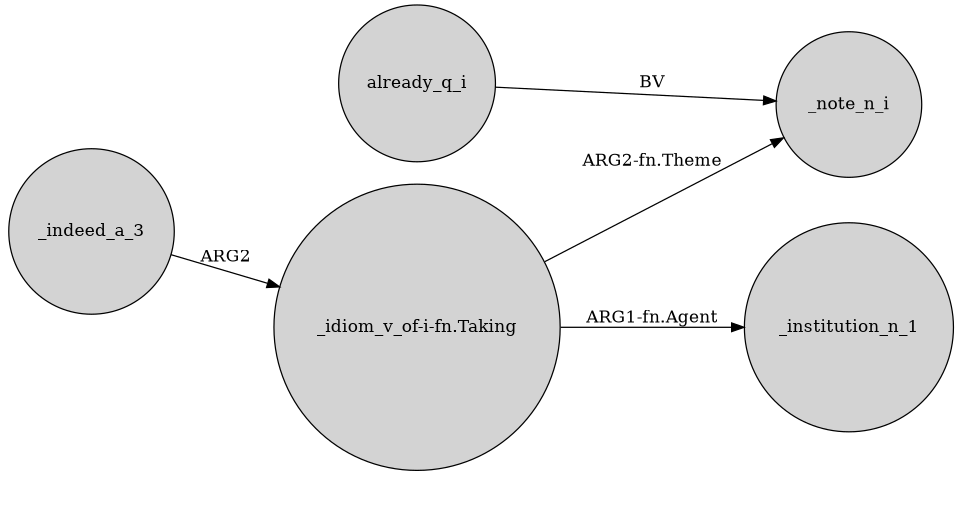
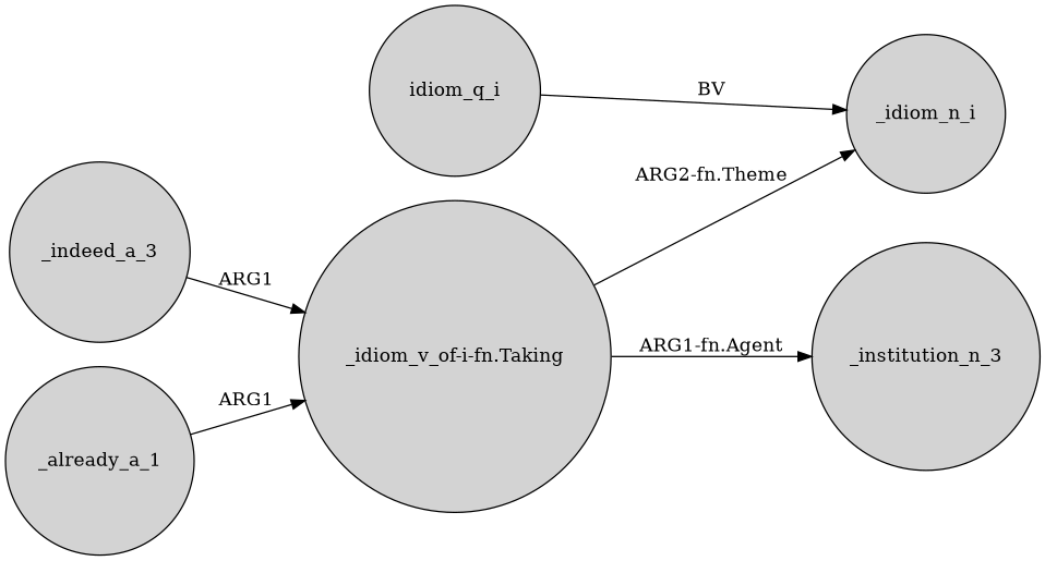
  digraph {
    rankdir=LR
    node [shape=circle style=filled]
    n1 [label="_idiom_v_of-i-fn.Taking"]
-   _institution_n_1
-   _note_n_i
+   _institution_n_1 [label=_institution_n_3]
+   _note_n_i [label=_idiom_n_i]
    n4 [label=_indeed_a_3]
-   idiom_q_i [label=already_q_i]
+   _already_a_1
+   idiom_q_i
    n1 -> _institution_n_1 [label="ARG1-fn.Agent"]
    n1 -> _note_n_i [label="ARG2-fn.Theme"]
-   n4 -> n1 [label=ARG2]
+   n4 -> n1 [label=ARG1]
+   _already_a_1 -> n1 [label=ARG1]
    idiom_q_i -> _note_n_i [label=BV]
  }
